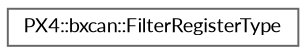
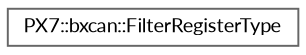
  digraph {
    rankdir=LR
    fontname=Lato
-   n1 [color=gray40 fillcolor=white fontname=Lato fontsize=10 height=0.2 label="PX4::bxcan::FilterRegisterType" shape=record style=filled width=0.4]
+   n1 [color=gray40 fillcolor=white fontname=Lato fontsize=10 height=0.2 label="PX7::bxcan::FilterRegisterType" shape=record style=filled width=0.4]
  }
